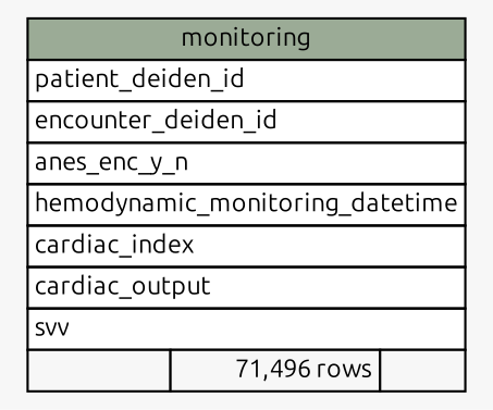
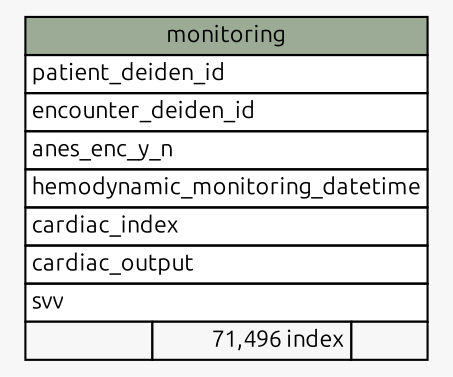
  digraph {
    bgcolor="#f7f7f7"
    fontname=Ubuntu
    fontsize=11
    nodesep=0.18
    rankdir=RL
    ranksep=0.46
-   n1 [fontname=Ubuntu fontsize=11 label=<     <TABLE BORDER="0" CELLBORDER="1" CELLSPACING="0" BGCOLOR="#ffffff">       <TR><TD COLSPAN="3" BGCOLOR="#9bab96" ALIGN="CENTER">monitoring</TD></TR>       <TR><TD PORT="patient_deiden_id" COLSPAN="3" ALIGN="LEFT">patient_deiden_id</TD></TR>       <TR><TD PORT="encounter_deiden_id" COLSPAN="3" ALIGN="LEFT">encounter_deiden_id</TD></TR>       <TR><TD PORT="anes_enc_y_n" COLSPAN="3" ALIGN="LEFT">anes_enc_y_n</TD></TR>       <TR><TD PORT="hemodynamic_monitoring_datetime" COLSPAN="3" ALIGN="LEFT">hemodynamic_monitoring_datetime</TD></TR>       <TR><TD PORT="cardiac_index" COLSPAN="3" ALIGN="LEFT">cardiac_index</TD></TR>       <TR><TD PORT="cardiac_output" COLSPAN="3" ALIGN="LEFT">cardiac_output</TD></TR>       <TR><TD PORT="svv" COLSPAN="3" ALIGN="LEFT">svv</TD></TR>       <TR><TD ALIGN="LEFT" BGCOLOR="#f7f7f7">  </TD><TD ALIGN="RIGHT" BGCOLOR="#f7f7f7">71,496 rows</TD><TD ALIGN="RIGHT" BGCOLOR="#f7f7f7">  </TD></TR>     </TABLE>> shape=plaintext]
+   n1 [fontname=Ubuntu fontsize=11 label=<     <TABLE BORDER="0" CELLBORDER="1" CELLSPACING="0" BGCOLOR="#ffffff">       <TR><TD COLSPAN="3" BGCOLOR="#9bab96" ALIGN="CENTER">monitoring</TD></TR>       <TR><TD PORT="patient_deiden_id" COLSPAN="3" ALIGN="LEFT">patient_deiden_id</TD></TR>       <TR><TD PORT="encounter_deiden_id" COLSPAN="3" ALIGN="LEFT">encounter_deiden_id</TD></TR>       <TR><TD PORT="anes_enc_y_n" COLSPAN="3" ALIGN="LEFT">anes_enc_y_n</TD></TR>       <TR><TD PORT="hemodynamic_monitoring_datetime" COLSPAN="3" ALIGN="LEFT">hemodynamic_monitoring_datetime</TD></TR>       <TR><TD PORT="cardiac_index" COLSPAN="3" ALIGN="LEFT">cardiac_index</TD></TR>       <TR><TD PORT="cardiac_output" COLSPAN="3" ALIGN="LEFT">cardiac_output</TD></TR>       <TR><TD PORT="svv" COLSPAN="3" ALIGN="LEFT">svv</TD></TR>       <TR><TD ALIGN="LEFT" BGCOLOR="#f7f7f7">  </TD><TD ALIGN="RIGHT" BGCOLOR="#f7f7f7">71,496 index</TD><TD ALIGN="RIGHT" BGCOLOR="#f7f7f7">  </TD></TR>     </TABLE>> shape=plaintext]
  }
